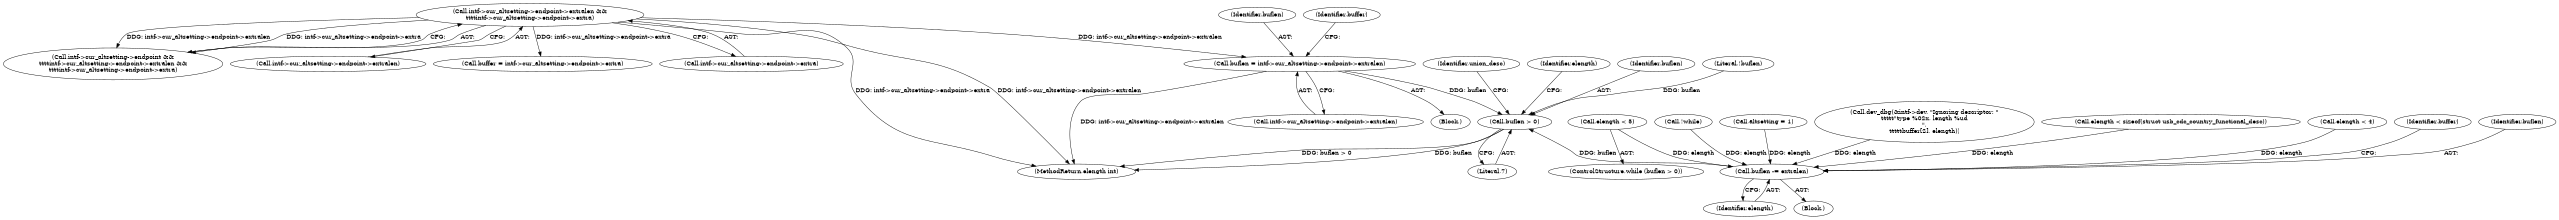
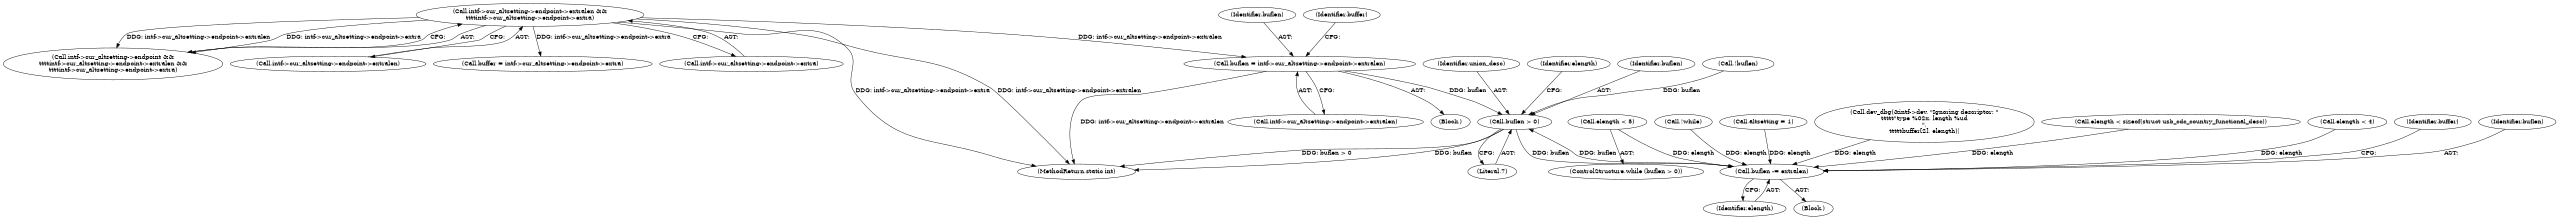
  digraph {
    n1 [label="(Call,buflen = intf->cur_altsetting->endpoint->extralen)"]
    n2 [label="(Call,buflen > 0)"]
    n3 [label="(Block,)"]
    n4 [label="(Call,intf->cur_altsetting->endpoint->extralen)"]
-   n5 [label="(MethodReturn,elength int)"]
+   n5 [label="(MethodReturn,static int)"]
    n6 [label="(Call,buflen -= extralen)"]
    n7 [label="(Literal,7)"]
    n8 [label="(Call,intf->cur_altsetting->endpoint->extralen &&\n\t\t\t\tintf->cur_altsetting->endpoint->extra)"]
    n9 [label="(Call,intf->cur_altsetting->endpoint &&\n\t\t\t\tintf->cur_altsetting->endpoint->extralen &&\n\t\t\t\tintf->cur_altsetting->endpoint->extra)"]
    n10 [label="(Call,intf->cur_altsetting->endpoint->extralen)"]
    n11 [label="(Call,buffer = intf->cur_altsetting->endpoint->extra)"]
    n12 [label="(Call,intf->cur_altsetting->endpoint->extra)"]
    n13 [label="(Identifier,elength)"]
    n14 [label="(Block,)"]
    n15 [label="(ControlStructure,while (buflen > 0))"]
    n16 [label="(Call,elength < 5)"]
    n17 [label="(Identifier,buflen)"]
    n18 [label="(Identifier,union_desc)"]
    n19 [label="(Identifier,elength)"]
    n20 [label="(Call,!while)"]
    n21 [label="(Identifier,buffer)"]
    n22 [label="(Identifier,buflen)"]
    n23 [label="(Call,altsetting = 1)"]
    n24 [label="(Call,dev_dbg(&intf->dev, \"Ignoring descriptor: \"\n\t\t\t\t\t\"type %02x, length %ud\n\",\n\t\t\t\t\tbuffer[2], elength))"]
    n25 [label="(Call,elength < sizeof(struct usb_cdc_country_functional_desc))"]
    n26 [label="(Call,elength < 4)"]
    n27 [label="(Identifier,buffer)"]
    n28 [label="(Identifier,buflen)"]
-   n29 [label="(Literal,!buflen)"]
+   n29 [label="(Call,!buflen)"]
    n1 -> n2 [label="DDG: buflen"]
    n1 -> n3 [label="AST: "]
    n1 -> n4 [label="CFG: "]
    n1 -> n5 [label="DDG: intf->cur_altsetting->endpoint->extralen"]
    n2 -> n5 [label="DDG: buflen > 0"]
    n2 -> n5 [label="DDG: buflen"]
+   n2 -> n6 [label="DDG: buflen"]
    n2 -> n7 [label="CFG: "]
    n4 -> n1 [label="AST: "]
    n6 -> n2 [label="DDG: buflen"]
    n6 -> n13 [label="CFG: "]
    n6 -> n14 [label="AST: "]
    n7 -> n2 [label="AST: "]
    n8 -> n1 [label="DDG: intf->cur_altsetting->endpoint->extralen"]
    n8 -> n5 [label="DDG: intf->cur_altsetting->endpoint->extra"]
    n8 -> n5 [label="DDG: intf->cur_altsetting->endpoint->extralen"]
    n8 -> n9 [label="AST: "]
    n8 -> n9 [label="DDG: intf->cur_altsetting->endpoint->extralen"]
    n8 -> n9 [label="DDG: intf->cur_altsetting->endpoint->extra"]
    n8 -> n10 [label="CFG: "]
    n8 -> n11 [label="DDG: intf->cur_altsetting->endpoint->extra"]
    n8 -> n12 [label="CFG: "]
    n9 -> n8 [label="CFG: "]
    n10 -> n8 [label="AST: "]
    n12 -> n8 [label="AST: "]
    n13 -> n6 [label="AST: "]
    n16 -> n6 [label="DDG: elength"]
    n16 -> n15 [label="AST: "]
    n17 -> n1 [label="AST: "]
-   n18 -> n2 [label="CFG: "]
+   n18 -> n2 [label="AST: "]
    n19 -> n2 [label="CFG: "]
    n20 -> n6 [label="DDG: elength"]
    n21 -> n1 [label="CFG: "]
    n22 -> n2 [label="AST: "]
    n23 -> n6 [label="DDG: elength"]
    n24 -> n6 [label="DDG: elength"]
    n25 -> n6 [label="DDG: elength"]
    n26 -> n6 [label="DDG: elength"]
    n27 -> n6 [label="CFG: "]
    n28 -> n6 [label="AST: "]
    n29 -> n2 [label="DDG: buflen"]
  }
